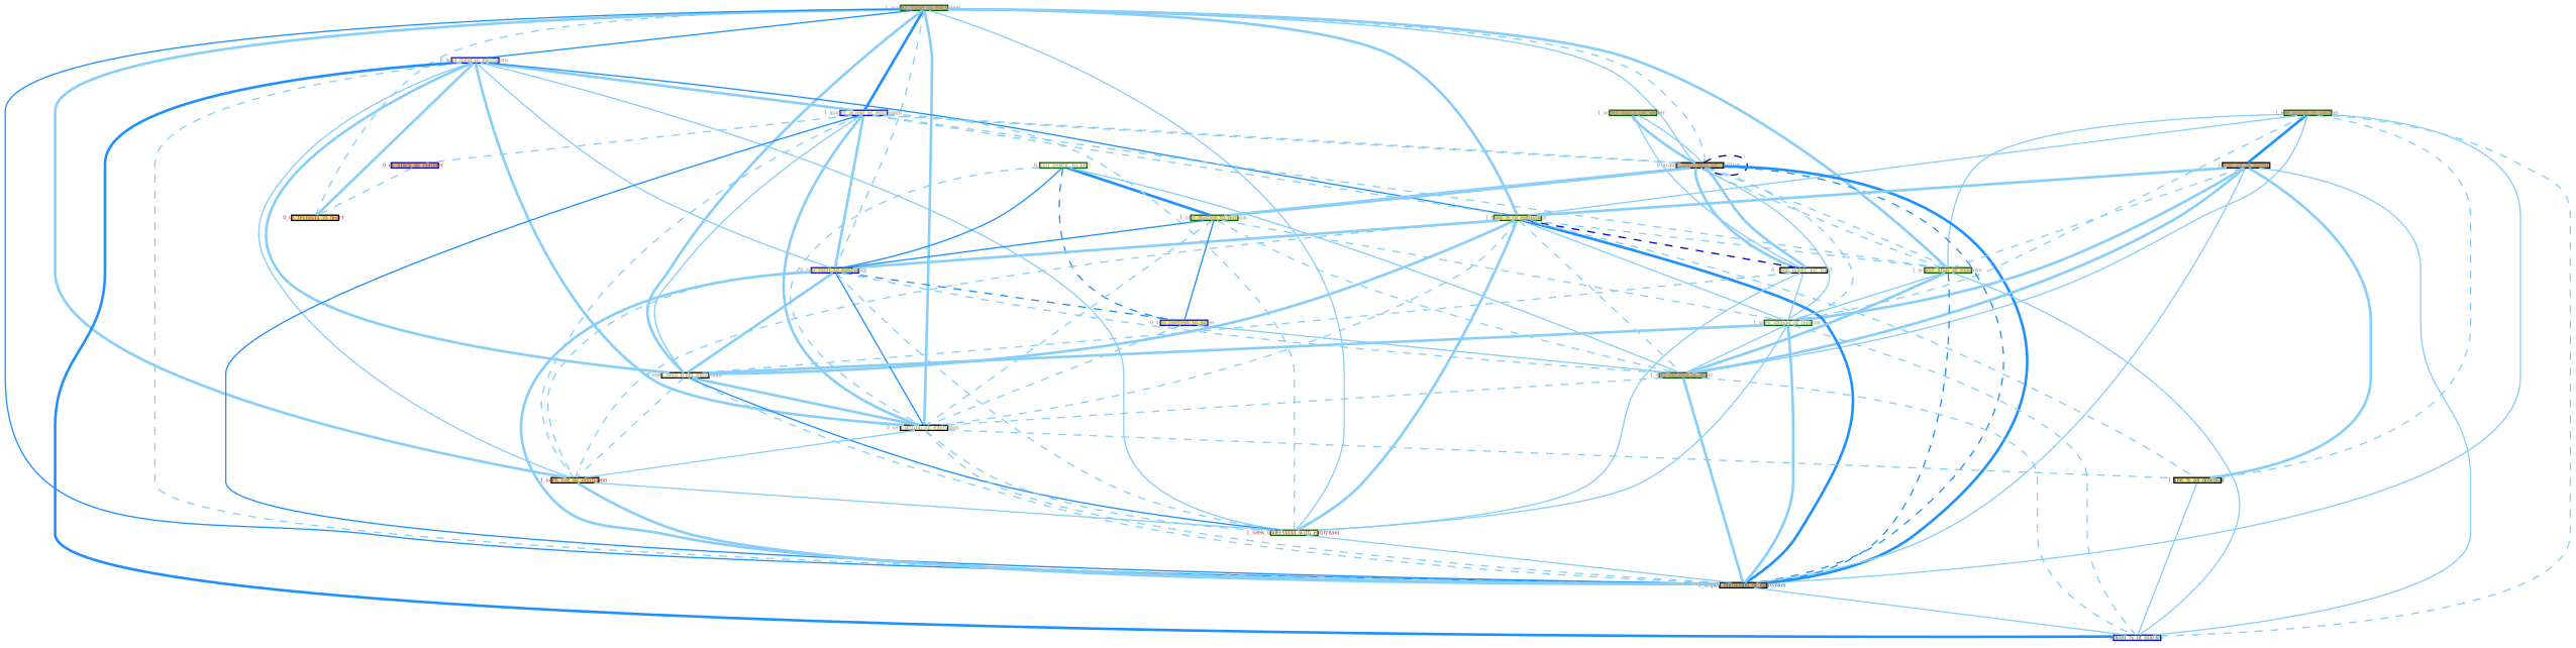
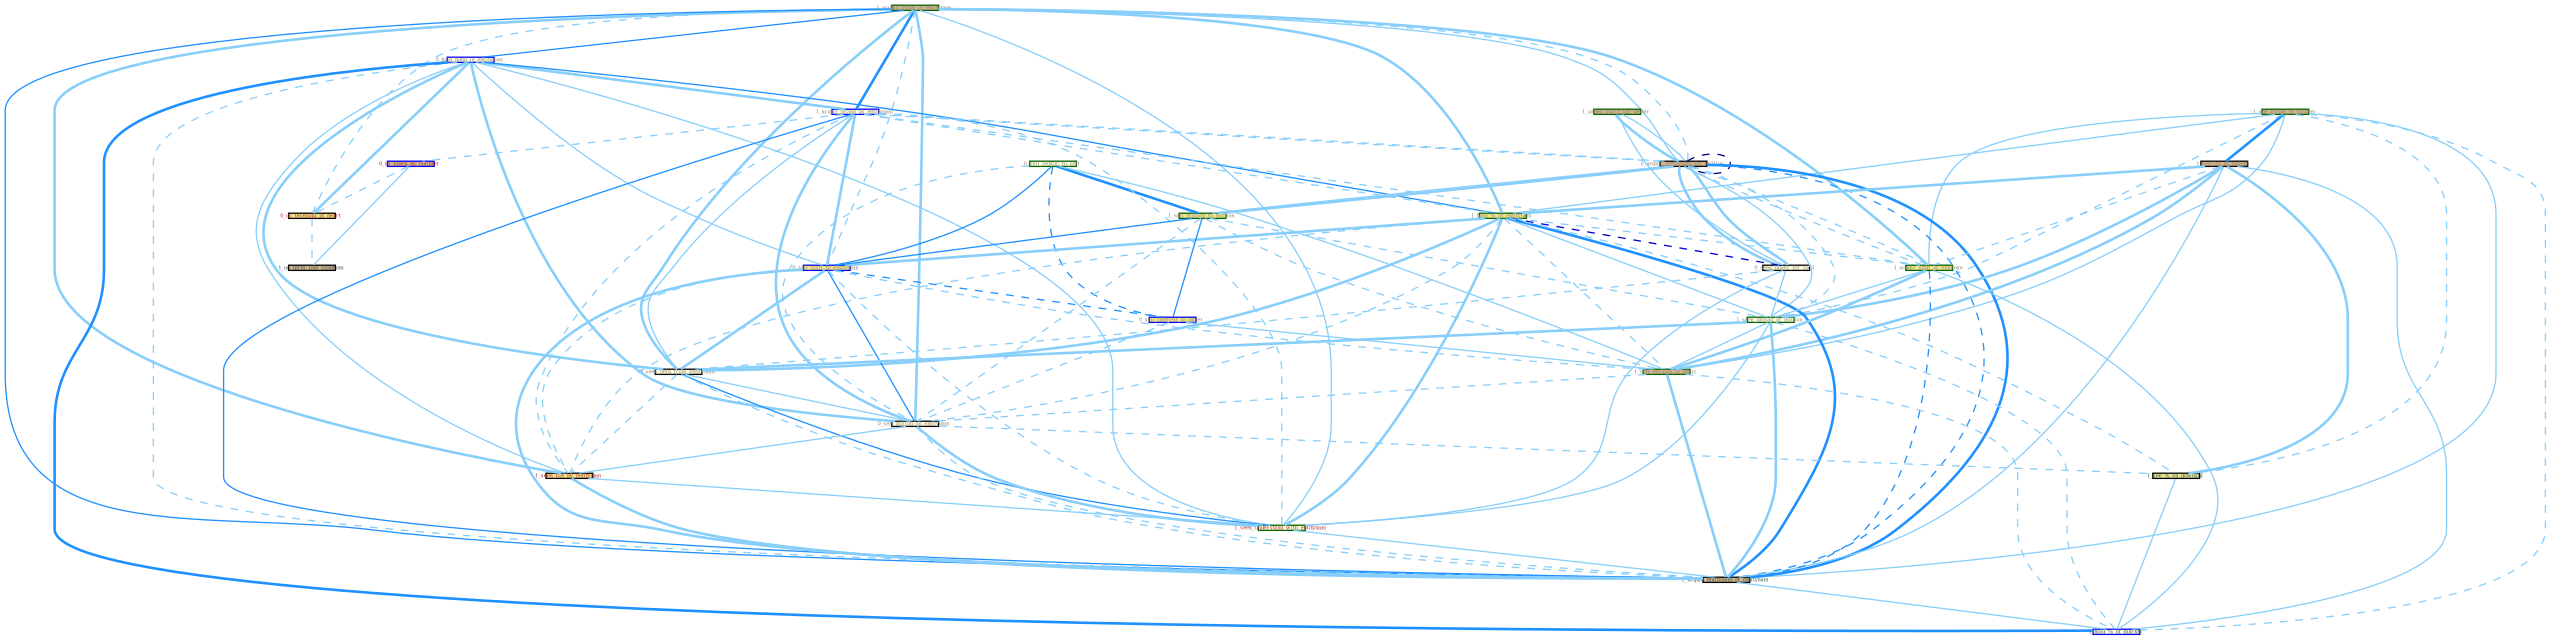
  graph {
    node [color=darkgreen fillcolor=tan fixedsize=true fontcolor="#8b7d6b" fontsize=4 shape=polygon style=filled]
    edge [color="#87cefa" style=dashed w=1]
    "1_acquir_stake_in_entitynam " [height=.06 width=.5]
    "1_usher_spirit_for_better " [height=.06 width=.5]
    "0_hold_hand_in_entitynam " [color=blue fillcolor=lightyellow height=.06 width=.5]
    "1_see_vision_of_system " [height=.06 width=.5]
    "0_sell_ventur_to_unit " [fillcolor=lightyellow height=.06 width=.5]
    "0_acquir_entitynam_for_million " [color=black height=.06 width=.5]
    "1_see_lot_of_potenti " [color=black height=.06 width=.5]
    "1_acquir_brand_as_entitynam " [color=blue fillcolor=lightyellow height=.06 width=.5]
    "1_hold_%_of_entitynam " [fillcolor=khaki height=.06 width=.5]
    "1_sell_million_to_million " [fillcolor=khaki height=.06 width=.5]
    "0_sell_facil_to_entitynam " [color=blue fillcolor=khaki height=.06 width=.5]
    "1_acquir_staff_of_employe " [fillcolor=khaki height=.06 width=.5]
    "0_seek_buyer_for_facil " [color=black fillcolor=lightyellow height=.06 width=.5]
    "1_seek_damag_of_million " [fillcolor=lightyellow height=.06 width=.5]
    "0_sell_interest_to_buyer " [color=blue fillcolor=khaki height=.06 width=.5]
    "1_sell_version_of_devic " [height=.06 width=.5]
    "0_seek_help_from_entitynam " [color=black fillcolor=lightyellow height=.06 width=.5]
    "0_sell_billion_on_entitynam " [color=black fillcolor=lightyellow height=.06 width=.5]
    "1_seen_file_by_entitynam " [color=black fillcolor=khaki fontcolor="#b22222" height=.06 width=.5]
    "0_us_stock_as_collater " [color=blue fontcolor="#b22222" height=.06 width=.5]
    "1_seek_understand_with_entitynam " [fillcolor=lightyellow fontcolor="#b22222" height=.06 width=.5]
    "0_us_techniqu_in_heart " [color=black fillcolor=khaki fontcolor="#b22222" height=.06 width=.5]
    "1_acquir_entitynam_of_entitynam " [color=black fontcolor="#2f4f4f" height=.06 width=.5]
    "1_hold_%_of_market " [color=blue fillcolor=lightyellow fontcolor="#2f4f4f" height=.06 width=.5]
    "1_see_%_on_downsid " [color=black fillcolor=khaki fontcolor="#2f4f4f" height=.06 width=.5]
+   "1_us_term_like_syndrom " [color=black fontcolor="#2f4f4f" height=.06 width=.5]
    subgraph sub_1 {
      "1_acquir_stake_in_entitynam "
      "1_usher_spirit_for_better "
      "0_hold_hand_in_entitynam "
      "1_see_vision_of_system "
      "0_sell_ventur_to_unit "
      "0_acquir_entitynam_for_million "
      "1_see_lot_of_potenti "
      "1_acquir_brand_as_entitynam "
      "1_hold_%_of_entitynam "
      "1_sell_million_to_million "
      "0_sell_facil_to_entitynam "
      "1_acquir_staff_of_employe "
      "0_seek_buyer_for_facil "
      "1_seek_damag_of_million "
      "0_sell_interest_to_buyer "
      "1_sell_version_of_devic "
      "0_seek_help_from_entitynam "
      "0_sell_billion_on_entitynam "
    }
    subgraph sub_2 {
      "1_seen_file_by_entitynam "
      "0_us_stock_as_collater "
      "1_seek_understand_with_entitynam "
      "0_us_techniqu_in_heart "
    }
    "1_acquir_stake_in_entitynam " -- "0_hold_hand_in_entitynam " [color="#1e90ff" style=solid w=2]
    "1_acquir_stake_in_entitynam " -- "0_acquir_entitynam_for_million " [style=solid]
    "1_acquir_stake_in_entitynam " -- "0_acquir_entitynam_for_million "
    "1_acquir_stake_in_entitynam " -- "1_acquir_brand_as_entitynam " [color="#1e90ff" style=bold w=2]
    "1_acquir_stake_in_entitynam " -- "1_hold_%_of_entitynam " [style=bold]
    "1_acquir_stake_in_entitynam " -- "0_sell_facil_to_entitynam "
    "1_acquir_stake_in_entitynam " -- "1_acquir_staff_of_employe " [style=bold]
    "1_acquir_stake_in_entitynam " -- "0_seek_help_from_entitynam " [style=bold]
    "1_acquir_stake_in_entitynam " -- "0_sell_billion_on_entitynam " [style=bold]
    "1_acquir_stake_in_entitynam " -- "1_seen_file_by_entitynam " [style=bold]
    "1_acquir_stake_in_entitynam " -- "1_seek_understand_with_entitynam " [style=solid]
    "1_acquir_stake_in_entitynam " -- "0_us_techniqu_in_heart "
    "1_acquir_stake_in_entitynam " -- "1_acquir_entitynam_of_entitynam " [color="#1e90ff" style=solid w=2]
    "1_usher_spirit_for_better " -- "0_acquir_entitynam_for_million " [style=bold]
    "1_usher_spirit_for_better " -- "0_acquir_entitynam_for_million " [style=solid]
    "1_usher_spirit_for_better " -- "0_seek_buyer_for_facil " [style=solid]
    "0_hold_hand_in_entitynam " -- "1_acquir_brand_as_entitynam " [style=bold]
    "0_hold_hand_in_entitynam " -- "1_hold_%_of_entitynam " [color="#1e90ff" style=solid w=2]
    "0_hold_hand_in_entitynam " -- "0_sell_facil_to_entitynam " [style=solid]
    "0_hold_hand_in_entitynam " -- "0_seek_help_from_entitynam " [style=bold]
    "0_hold_hand_in_entitynam " -- "0_sell_billion_on_entitynam " [style=bold]
    "0_hold_hand_in_entitynam " -- "1_seen_file_by_entitynam " [style=solid]
    "0_hold_hand_in_entitynam " -- "1_seek_understand_with_entitynam " [style=solid]
    "0_hold_hand_in_entitynam " -- "0_us_techniqu_in_heart " [style=bold]
    "0_hold_hand_in_entitynam " -- "1_acquir_entitynam_of_entitynam "
    "0_hold_hand_in_entitynam " -- "1_hold_%_of_market " [color="#1e90ff" style=bold]
    "1_see_vision_of_system " -- "1_see_lot_of_potenti " [color="#1e90ff" style=bold w=2]
    "1_see_vision_of_system " -- "1_hold_%_of_entitynam " [style=solid]
    "1_see_vision_of_system " -- "1_acquir_staff_of_employe " [style=solid]
    "1_see_vision_of_system " -- "1_seek_damag_of_million "
    "1_see_vision_of_system " -- "1_sell_version_of_devic " [style=solid]
    "1_see_vision_of_system " -- "1_acquir_entitynam_of_entitynam " [style=solid]
    "1_see_vision_of_system " -- "1_hold_%_of_market "
    "1_see_vision_of_system " -- "1_see_%_on_downsid "
    "0_sell_ventur_to_unit " -- "1_sell_million_to_million " [color="#1e90ff" style=bold w=2]
    "0_sell_ventur_to_unit " -- "0_sell_facil_to_entitynam " [color="#1e90ff" style=solid w=2]
    "0_sell_ventur_to_unit " -- "0_sell_interest_to_buyer " [color="#1e90ff" w=2]
    "0_sell_ventur_to_unit " -- "1_sell_version_of_devic " [style=solid]
    "0_sell_ventur_to_unit " -- "0_sell_billion_on_entitynam "
    "0_acquir_entitynam_for_million " -- "0_acquir_entitynam_for_million " [color="#000080" w=4]
    "0_acquir_entitynam_for_million " -- "1_acquir_brand_as_entitynam "
    "0_acquir_entitynam_for_million " -- "1_sell_million_to_million " [style=solid]
    "0_acquir_entitynam_for_million " -- "1_acquir_staff_of_employe "
    "0_acquir_entitynam_for_million " -- "1_acquir_staff_of_employe "
    "0_acquir_entitynam_for_million " -- "0_seek_buyer_for_facil " [style=bold]
    "0_acquir_entitynam_for_million " -- "0_seek_buyer_for_facil " [style=bold]
    "0_acquir_entitynam_for_million " -- "1_seek_damag_of_million " [style=solid]
    "0_acquir_entitynam_for_million " -- "1_seek_damag_of_million "
    "0_acquir_entitynam_for_million " -- "1_acquir_entitynam_of_entitynam " [color="#1e90ff" w=2]
    "0_acquir_entitynam_for_million " -- "1_acquir_entitynam_of_entitynam " [color="#1e90ff" style=bold w=2]
    "1_see_lot_of_potenti " -- "1_hold_%_of_entitynam " [style=bold]
    "1_see_lot_of_potenti " -- "1_acquir_staff_of_employe "
    "1_see_lot_of_potenti " -- "1_seek_damag_of_million " [style=bold]
    "1_see_lot_of_potenti " -- "1_sell_version_of_devic " [style=bold]
    "1_see_lot_of_potenti " -- "1_acquir_entitynam_of_entitynam " [style=solid]
    "1_see_lot_of_potenti " -- "1_hold_%_of_market " [style=solid]
    "1_see_lot_of_potenti " -- "1_see_%_on_downsid " [style=bold]
    "1_acquir_brand_as_entitynam " -- "0_acquir_entitynam_for_million "
    "1_acquir_brand_as_entitynam " -- "1_hold_%_of_entitynam "
    "1_acquir_brand_as_entitynam " -- "0_sell_facil_to_entitynam " [style=bold]
    "1_acquir_brand_as_entitynam " -- "1_acquir_staff_of_employe "
    "1_acquir_brand_as_entitynam " -- "0_seek_help_from_entitynam " [style=solid]
    "1_acquir_brand_as_entitynam " -- "0_sell_billion_on_entitynam " [style=bold]
    "1_acquir_brand_as_entitynam " -- "1_seen_file_by_entitynam "
    "1_acquir_brand_as_entitynam " -- "0_us_stock_as_collater "
    "1_acquir_brand_as_entitynam " -- "1_seek_understand_with_entitynam "
    "1_acquir_brand_as_entitynam " -- "1_acquir_entitynam_of_entitynam " [color="#1e90ff" style=solid w=2]
    "1_hold_%_of_entitynam " -- "0_sell_facil_to_entitynam " [style=bold]
    "1_hold_%_of_entitynam " -- "1_acquir_staff_of_employe "
    "1_hold_%_of_entitynam " -- "0_seek_buyer_for_facil " [color="#0000cd" w=3]
    "1_hold_%_of_entitynam " -- "1_seek_damag_of_million " [style=solid]
    "1_hold_%_of_entitynam " -- "1_sell_version_of_devic "
    "1_hold_%_of_entitynam " -- "0_seek_help_from_entitynam " [style=bold]
    "1_hold_%_of_entitynam " -- "0_sell_billion_on_entitynam "
    "1_hold_%_of_entitynam " -- "1_seen_file_by_entitynam "
    "1_hold_%_of_entitynam " -- "1_seek_understand_with_entitynam " [style=bold]
    "1_hold_%_of_entitynam " -- "1_acquir_entitynam_of_entitynam " [color="#1e90ff" style=bold w=2]
    "1_hold_%_of_entitynam " -- "1_see_%_on_downsid "
    "1_sell_million_to_million " -- "0_acquir_entitynam_for_million " [style=bold]
    "1_sell_million_to_million " -- "0_sell_facil_to_entitynam " [color="#1e90ff" style=solid w=2]
    "1_sell_million_to_million " -- "1_seek_damag_of_million "
    "1_sell_million_to_million " -- "0_sell_interest_to_buyer " [color="#1e90ff" style=solid w=2]
    "1_sell_million_to_million " -- "1_sell_version_of_devic "
    "1_sell_million_to_million " -- "0_sell_billion_on_entitynam "
    "0_sell_facil_to_entitynam " -- "0_sell_interest_to_buyer " [color="#1e90ff" w=2]
    "0_sell_facil_to_entitynam " -- "1_sell_version_of_devic "
    "0_sell_facil_to_entitynam " -- "0_seek_help_from_entitynam " [style=bold]
    "0_sell_facil_to_entitynam " -- "0_sell_billion_on_entitynam " [color="#1e90ff" style=solid w=2]
    "0_sell_facil_to_entitynam " -- "1_seen_file_by_entitynam "
    "0_sell_facil_to_entitynam " -- "1_seek_understand_with_entitynam "
    "0_sell_facil_to_entitynam " -- "1_acquir_entitynam_of_entitynam " [style=bold]
    "1_acquir_staff_of_employe " -- "1_seek_damag_of_million " [style=solid]
    "1_acquir_staff_of_employe " -- "1_sell_version_of_devic " [style=bold]
    "1_acquir_staff_of_employe " -- "1_acquir_entitynam_of_entitynam " [color="#1e90ff" w=2]
    "1_acquir_staff_of_employe " -- "1_hold_%_of_market " [style=solid]
    "0_seek_buyer_for_facil " -- "1_seek_damag_of_million " [style=solid]
    "0_seek_buyer_for_facil " -- "0_seek_help_from_entitynam "
    "0_seek_buyer_for_facil " -- "1_seek_understand_with_entitynam " [style=solid]
    "1_seek_damag_of_million " -- "1_sell_version_of_devic " [style=solid]
    "1_seek_damag_of_million " -- "0_seek_help_from_entitynam " [style=bold]
    "1_seek_damag_of_million " -- "1_seek_understand_with_entitynam " [style=solid]
    "1_seek_damag_of_million " -- "1_acquir_entitynam_of_entitynam " [style=bold]
    "1_seek_damag_of_million " -- "1_hold_%_of_market "
    "0_sell_interest_to_buyer " -- "1_sell_version_of_devic " [style=solid]
    "0_sell_interest_to_buyer " -- "0_sell_billion_on_entitynam "
    "1_sell_version_of_devic " -- "0_sell_billion_on_entitynam "
    "1_sell_version_of_devic " -- "1_acquir_entitynam_of_entitynam " [style=bold]
    "1_sell_version_of_devic " -- "1_hold_%_of_market "
-   "0_seek_help_from_entitynam " -- "0_sell_billion_on_entitynam " [style=bold]
+   "0_seek_help_from_entitynam " -- "0_sell_billion_on_entitynam " [style=solid]
    "0_seek_help_from_entitynam " -- "1_seen_file_by_entitynam "
    "0_seek_help_from_entitynam " -- "1_seek_understand_with_entitynam " [color="#1e90ff" style=solid w=2]
    "0_seek_help_from_entitynam " -- "1_acquir_entitynam_of_entitynam "
    "0_sell_billion_on_entitynam " -- "1_seen_file_by_entitynam " [style=solid]
-   "0_sell_billion_on_entitynam " -- "1_seek_understand_with_entitynam "
+   "0_sell_billion_on_entitynam " -- "1_seek_understand_with_entitynam " [style=bold]
    "0_sell_billion_on_entitynam " -- "1_acquir_entitynam_of_entitynam "
    "0_sell_billion_on_entitynam " -- "1_see_%_on_downsid "
    "1_seen_file_by_entitynam " -- "1_seek_understand_with_entitynam " [style=solid]
    "1_seen_file_by_entitynam " -- "1_acquir_entitynam_of_entitynam " [style=bold]
    "0_us_stock_as_collater " -- "0_us_techniqu_in_heart "
+   "0_us_stock_as_collater " -- "1_us_term_like_syndrom " [style=solid]
    "1_seek_understand_with_entitynam " -- "1_acquir_entitynam_of_entitynam " [style=solid]
+   "0_us_techniqu_in_heart " -- "1_us_term_like_syndrom "
    "1_acquir_entitynam_of_entitynam " -- "1_hold_%_of_market " [style=solid]
    "1_see_%_on_downsid " -- "1_hold_%_of_market " [style=solid]
  }
